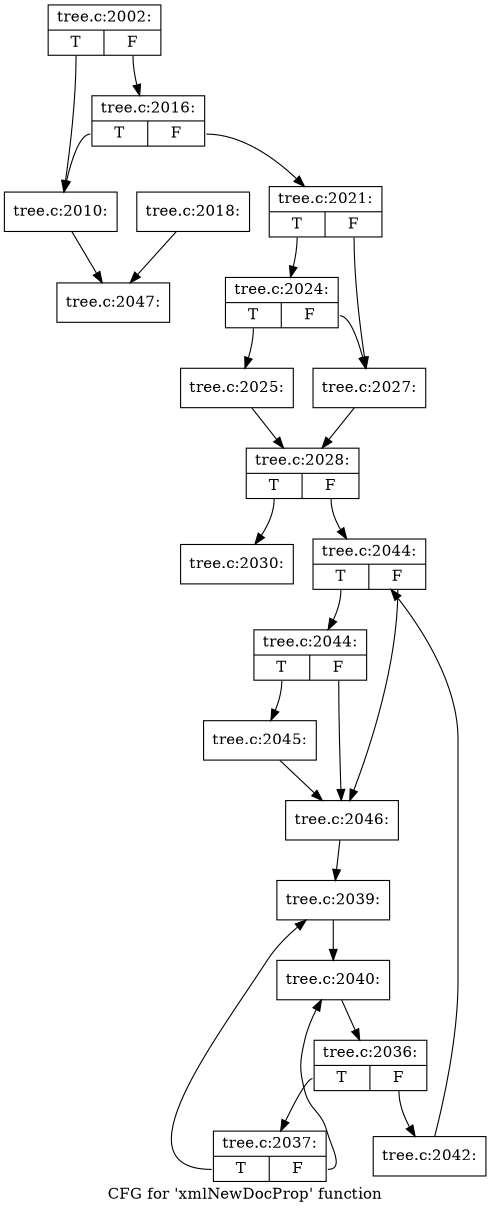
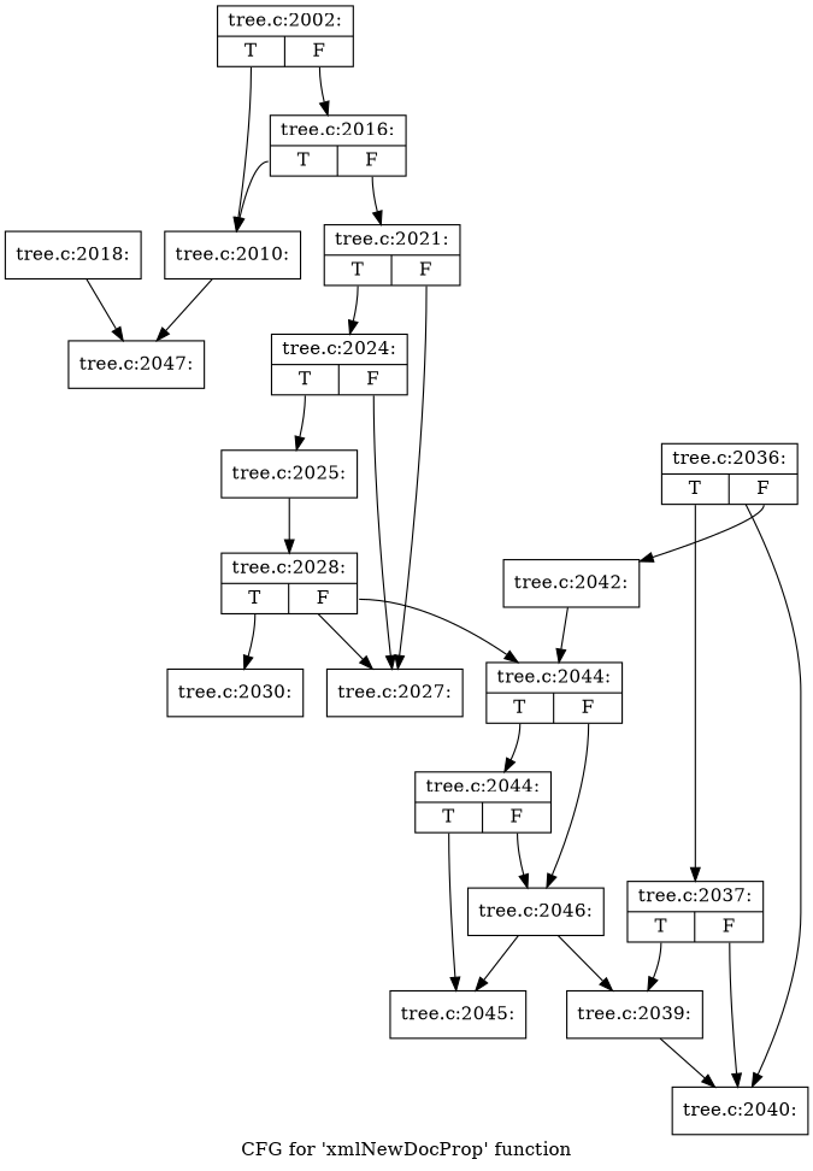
  digraph {
    label="CFG for 'xmlNewDocProp' function"
    node [shape=record]
    n1 [label="{tree.c:2002:|{<s0>T|<s1>F}}"]
    n2 [label="{tree.c:2010:}"]
    n3 [label="{tree.c:2016:|{<s0>T|<s1>F}}"]
    n4 [label="{tree.c:2047:}"]
    n5 [label="{tree.c:2021:|{<s0>T|<s1>F}}"]
    n6 [label="{tree.c:2018:}"]
    n7 [label="{tree.c:2024:|{<s0>T|<s1>F}}"]
    n8 [label="{tree.c:2027:}"]
    n9 [label="{tree.c:2025:}"]
    n10 [label="{tree.c:2028:|{<s0>T|<s1>F}}"]
    n11 [label="{tree.c:2030:}"]
    n12 [label="{tree.c:2044:|{<s0>T|<s1>F}}"]
    n13 [label="{tree.c:2044:|{<s0>T|<s1>F}}"]
    n14 [label="{tree.c:2046:}"]
    n15 [label="{tree.c:2036:|{<s0>T|<s1>F}}"]
    n16 [label="{tree.c:2037:|{<s0>T|<s1>F}}"]
    n17 [label="{tree.c:2042:}"]
    n18 [label="{tree.c:2045:}"]
    n19 [label="{tree.c:2039:}"]
    n20 [label="{tree.c:2040:}"]
    n1 -> n2 [tailport=s0]
    n1 -> n3 [tailport=s1]
    n2 -> n4
    n3 -> n2 [tailport=s0]
    n3 -> n5 [tailport=s1]
    n5 -> n7 [tailport=s0]
    n5 -> n8 [tailport=s1]
    n6 -> n4
    n7 -> n8 [tailport=s1]
    n7 -> n9 [tailport=s0]
-   n8 -> n10
+   n10 -> n8
    n9 -> n10
    n10 -> n11 [tailport=s0]
    n10 -> n12 [tailport=s1]
    n12 -> n13 [tailport=s0]
    n12 -> n14 [tailport=s1]
    n13 -> n14 [tailport=s1]
    n13 -> n18 [tailport=s0]
    n14 -> n19
    n15 -> n16 [tailport=s0]
    n15 -> n17 [tailport=s1]
    n16 -> n19 [tailport=s0]
    n16 -> n20 [tailport=s1]
    n17 -> n12
-   n18 -> n14
+   n14 -> n18
    n19 -> n20
-   n20 -> n15
+   n15 -> n20
  }
